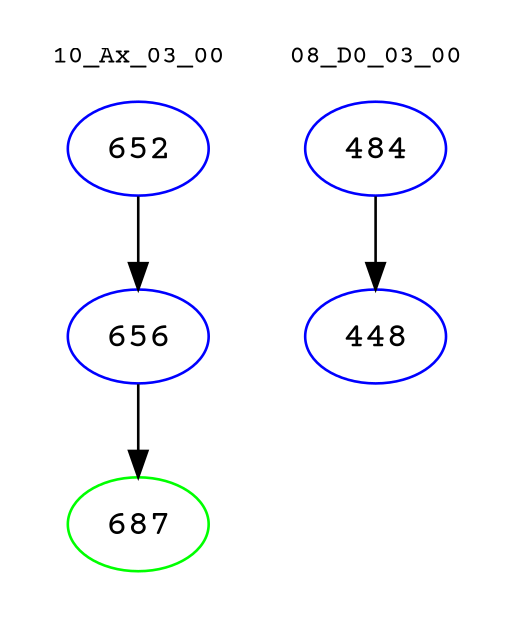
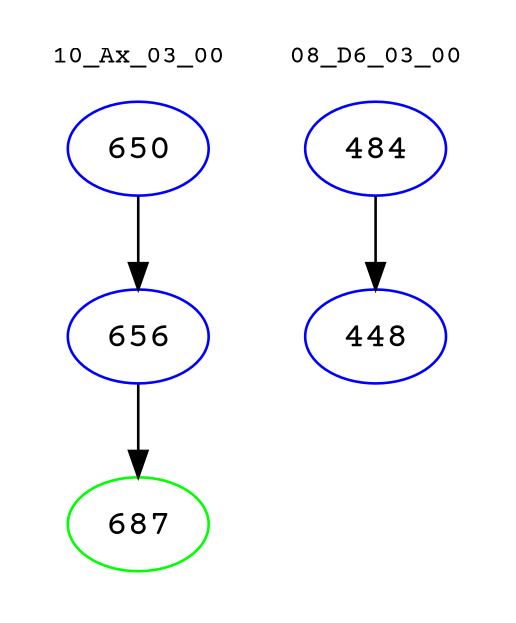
  digraph {
    fontname="Courier Prime"
    node [color=blue fontname="Courier Prime"]
    edge [color=black fontname="Courier Prime"]
-   n1 [label=652]
+   n1 [label=650]
    n2 [label=656]
    n3 [color=green label=687]
    n4 [label=484]
    n5 [label=448]
    subgraph cluster_1 {
      color=white
      fontsize=10
      label="10_Ax_03_00"
      n1
      n2
      n3
    }
    subgraph cluster_2 {
      color=white
      fontsize=10
-     label="08_D0_03_00"
+     label="08_D6_03_00"
      n4
      n5
    }
    n1 -> n2
    n2 -> n3
    n4 -> n5
  }
